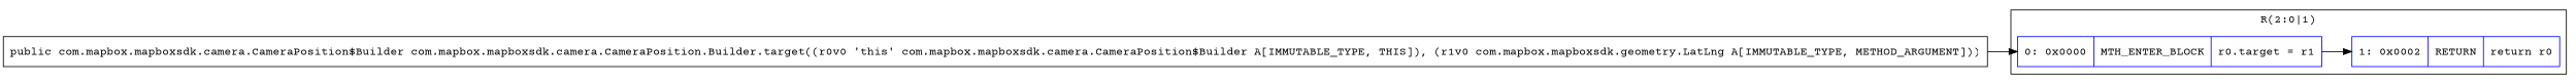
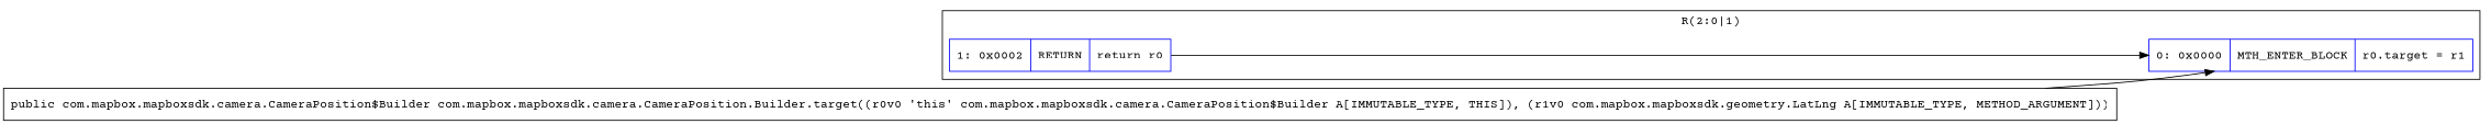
  digraph {
    rankdir=LR
    fontname="Courier Prime"
    node [color=blue shape=record fontname="Courier Prime"]
    edge [fontname="Courier Prime"]
    n1 [label="{0\:\ 0x0000|MTH_ENTER_BLOCK\l|r0.target = r1\l}"]
    n2 [label="{1\:\ 0x0002|RETURN\l|return r0\l}"]
    n3 [label="{public com.mapbox.mapboxsdk.camera.CameraPosition$Builder com.mapbox.mapboxsdk.camera.CameraPosition.Builder.target((r0v0 'this' com.mapbox.mapboxsdk.camera.CameraPosition$Builder A[IMMUTABLE_TYPE, THIS]), (r1v0 com.mapbox.mapboxsdk.geometry.LatLng A[IMMUTABLE_TYPE, METHOD_ARGUMENT])) }" color=""]
    subgraph cluster_1 {
      label="R(2:0|1)"
      n1
      n2
    }
-   n1 -> n2
+   n2 -> n1
    n3 -> n1
  }
